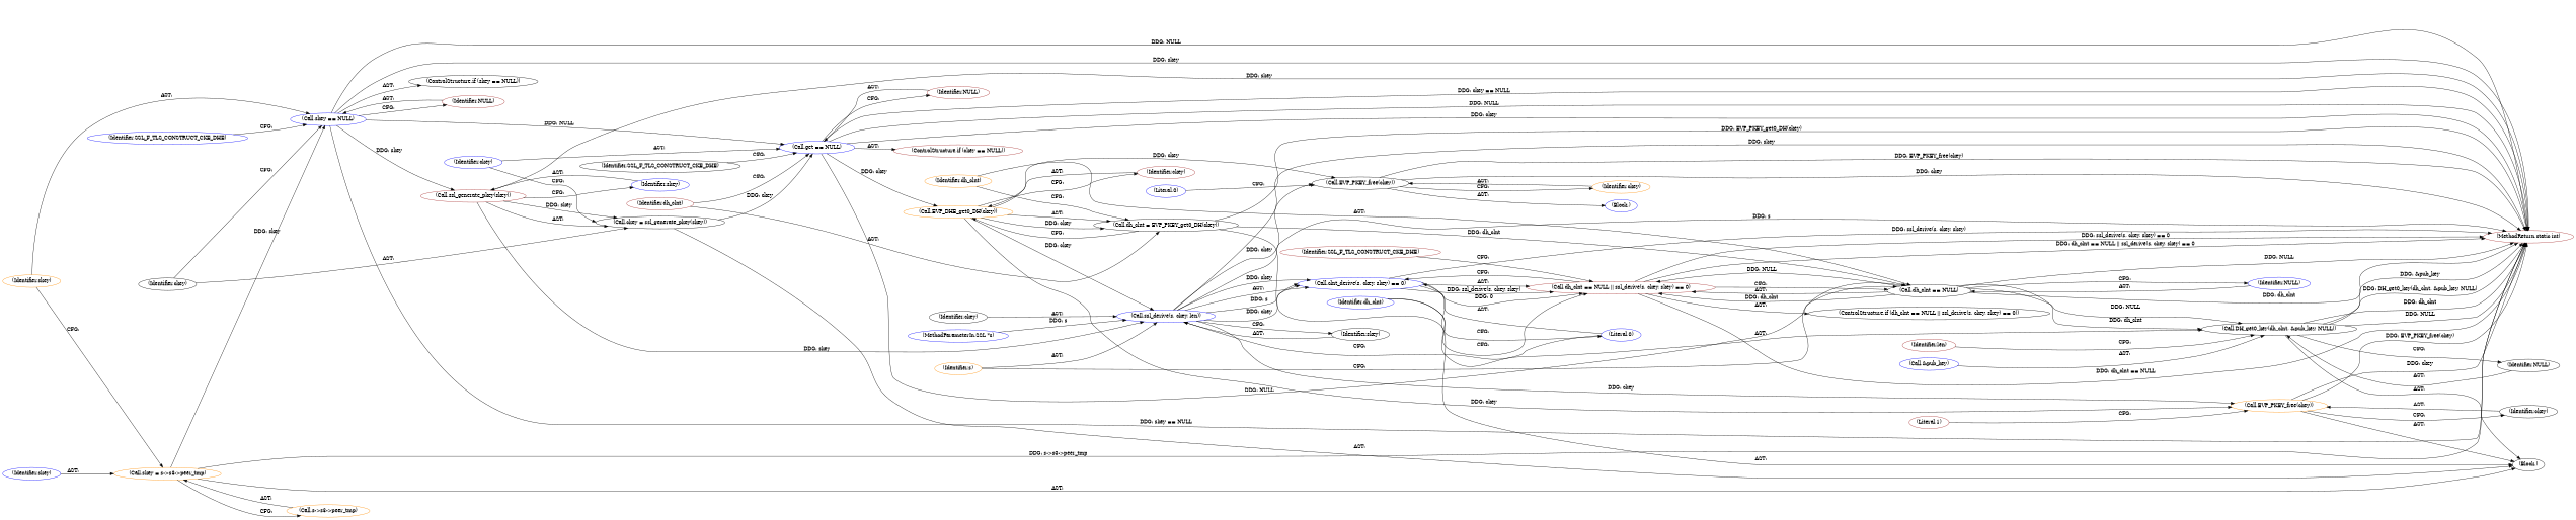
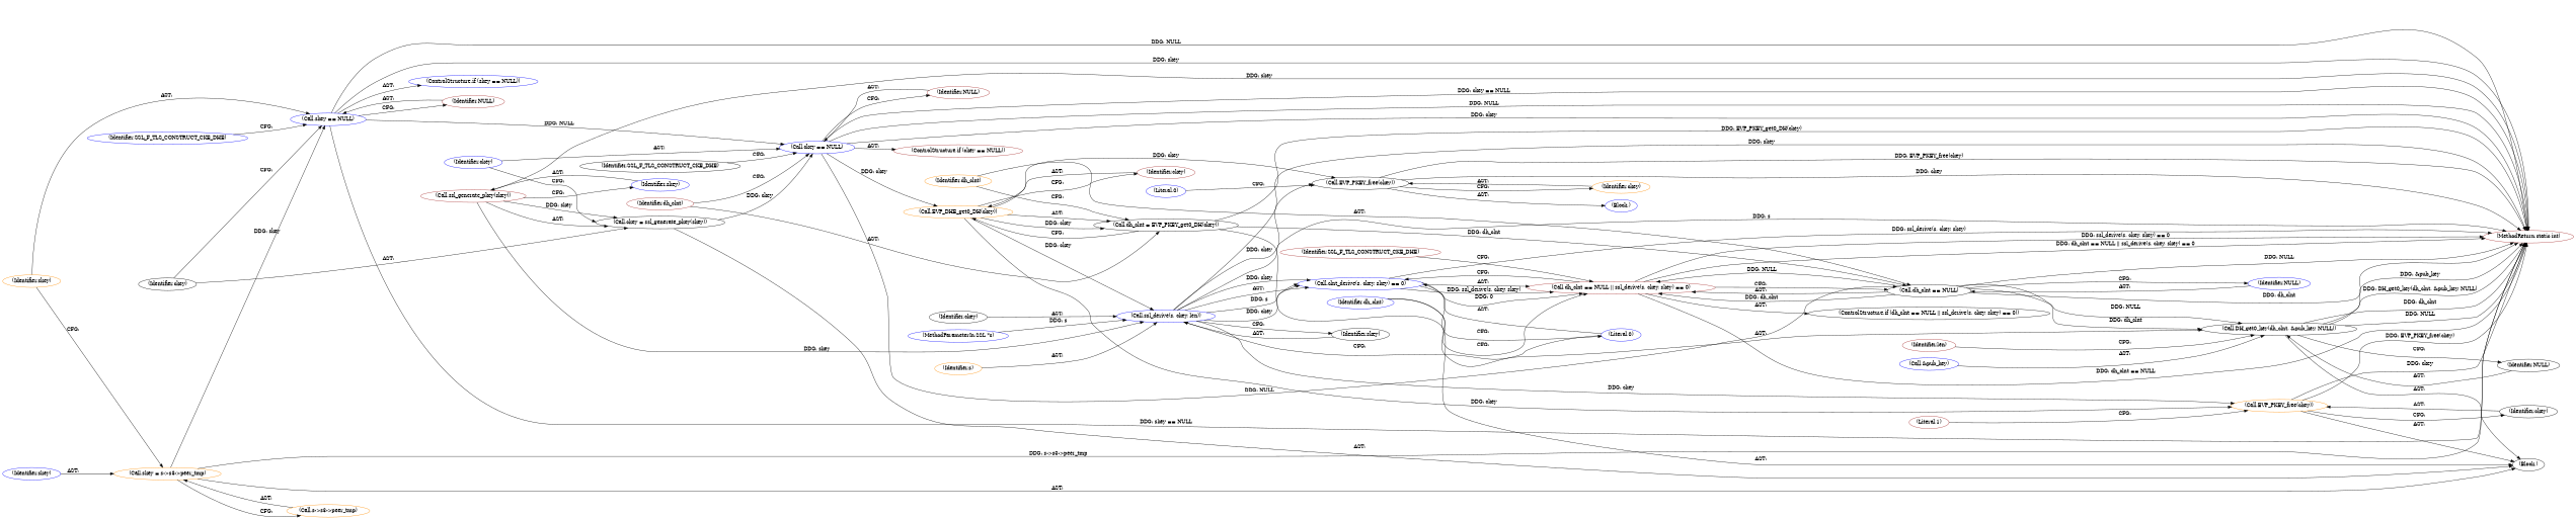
  digraph {
    rankdir=LR
    node [color=blue]
-   n1 [label="(Call,get == NULL)"]
+   n1 [label="(Call,ckey == NULL)"]
    n2 [color=darkorange label="(Call,EVP_DHE_get0_DH(ckey))"]
    n3 [color=black label="(Call,dh_clnt == NULL)"]
    n4 [color=brown label="(ControlStructure,if (ckey == NULL))"]
    n5 [color=brown label="(MethodReturn,static int)"]
    n6 [color=brown label="(Identifier,NULL)"]
    n7 [label="(Call,ssl_derive(s, ckey, len))"]
    n8 [color=black label="(Call,dh_clnt = EVP_PKEY_get0_DH(ckey))"]
    n9 [color=black label="(Call,EVP_PKEY_free(ckey))"]
    n10 [color=darkorange label="(Call,EVP_PKEY_free(ckey))"]
    n11 [color=brown label="(Identifier,ckey)"]
    n12 [color=brown label="(Call,dh_clnt == NULL || ssl_derive(s, ckey, skey) == 0)"]
    n13 [color=black label="(Call,DH_get0_key(dh_clnt, &pub_key, NULL))"]
    n14 [label="(Identifier,NULL)"]
    n15 [color=black label="(Call,ckey = ssl_generate_pkey(skey))"]
    n16 [color=black label="(Block,)"]
    n17 [color=brown label="(Call,ssl_generate_pkey(skey))"]
    n18 [label="(Identifier,skey)"]
    n19 [label="(Call,clnt_derive(s, ckey, skey) == 0)"]
    n20 [color=black label="(Identifier,skey)"]
    n21 [label="(Call,skey == NULL)"]
-   n22 [color=black label="(ControlStructure,if (skey == NULL))"]
+   n22 [label="(ControlStructure,if (skey == NULL))"]
    n23 [color=brown label="(Identifier,NULL)"]
    n24 [color=darkorange label="(Call,skey = s->s3->peer_tmp)"]
    n25 [color=darkorange label="(Call,s->s3->peer_tmp)"]
    n26 [color=darkorange label="(Identifier,ckey)"]
    n27 [label="(Block,)"]
    n28 [color=black label="(Identifier,ckey)"]
    n29 [color=black label="(ControlStructure,if (dh_clnt == NULL || ssl_derive(s, ckey, skey) == 0))"]
    n30 [color=black label="(Identifier,NULL)"]
    n31 [label="(Literal,0)"]
    n32 [label="(Identifier,dh_clnt)"]
    n33 [color=darkorange label="(Identifier,s)"]
    n34 [color=black label="(Identifier,ckey)"]
    n35 [color=brown label="(Literal,1)"]
    n36 [color=brown label="(Identifier,SSL_F_TLS_CONSTRUCT_CKE_DHE)"]
    n37 [color=black label="(Identifier,ckey)"]
    n38 [label="(Literal,0)"]
    n39 [color=darkorange label="(Identifier,skey)"]
    n40 [label="(Call,&pub_key)"]
    n41 [color=black label="(Identifier,SSL_F_TLS_CONSTRUCT_CKE_DHE)"]
    n42 [label="(Identifier,SSL_F_TLS_CONSTRUCT_CKE_DHE)"]
    n43 [color=brown label="(Identifier,dh_clnt)"]
    n44 [label="(MethodParameterIn,SSL *s)"]
    n45 [color=darkorange label="(Identifier,dh_clnt)"]
    n46 [label="(Identifier,ckey)"]
    n47 [color=brown label="(Identifier,len)"]
    n48 [label="(Identifier,skey)"]
    n1 -> n2 [label="DDG: ckey"]
    n1 -> n3 [label="DDG: NULL"]
    n1 -> n4 [label="AST: "]
    n1 -> n5 [label="DDG: ckey == NULL"]
    n1 -> n5 [label="DDG: NULL"]
    n1 -> n5 [label="DDG: ckey"]
    n1 -> n6 [label="CFG: "]
    n2 -> n7 [label="DDG: ckey"]
    n2 -> n8 [label="AST: "]
    n2 -> n8 [label="DDG: ckey"]
    n2 -> n9 [label="DDG: ckey"]
    n2 -> n10 [label="DDG: ckey"]
    n2 -> n11 [label="CFG: "]
    n3 -> n5 [label="DDG: NULL"]
    n3 -> n5 [label="DDG: dh_clnt"]
    n3 -> n12 [label="AST: "]
    n3 -> n12 [label="DDG: dh_clnt"]
    n3 -> n12 [label="DDG: NULL"]
    n3 -> n13 [label="DDG: dh_clnt"]
    n3 -> n13 [label="DDG: NULL"]
    n3 -> n14 [label="CFG: "]
    n6 -> n1 [label="AST: "]
    n7 -> n5 [label="DDG: skey"]
    n7 -> n5 [label="DDG: s"]
    n7 -> n9 [label="DDG: ckey"]
    n7 -> n10 [label="DDG: ckey"]
    n7 -> n19 [label="AST: "]
    n7 -> n19 [label="DDG: s"]
    n7 -> n19 [label="DDG: ckey"]
    n7 -> n19 [label="DDG: skey"]
    n7 -> n20 [label="CFG: "]
    n8 -> n2 [label="CFG: "]
    n8 -> n3 [label="DDG: dh_clnt"]
    n8 -> n5 [label="DDG: EVP_PKEY_get0_DH(ckey)"]
    n8 -> n16 [label="AST: "]
    n9 -> n5 [label="DDG: EVP_PKEY_free(ckey)"]
    n9 -> n5 [label="DDG: ckey"]
    n9 -> n26 [label="CFG: "]
    n9 -> n27 [label="AST: "]
    n10 -> n5 [label="DDG: EVP_PKEY_free(ckey)"]
    n10 -> n5 [label="DDG: ckey"]
    n10 -> n16 [label="AST: "]
    n10 -> n28 [label="CFG: "]
    n11 -> n2 [label="AST: "]
    n12 -> n3 [label="CFG: "]
    n12 -> n5 [label="DDG: dh_clnt == NULL"]
    n12 -> n5 [label="DDG: ssl_derive(s, ckey, skey) == 0"]
    n12 -> n5 [label="DDG: dh_clnt == NULL || ssl_derive(s, ckey, skey) == 0"]
    n12 -> n19 [label="CFG: "]
    n12 -> n29 [label="AST: "]
    n13 -> n5 [label="DDG: NULL"]
    n13 -> n5 [label="DDG: &pub_key"]
    n13 -> n5 [label="DDG: DH_get0_key(dh_clnt, &pub_key, NULL)"]
    n13 -> n5 [label="DDG: dh_clnt"]
    n13 -> n16 [label="AST: "]
    n13 -> n30 [label="CFG: "]
    n14 -> n3 [label="AST: "]
    n15 -> n1 [label="DDG: ckey"]
    n15 -> n16 [label="AST: "]
    n17 -> n5 [label="DDG: skey"]
    n17 -> n7 [label="DDG: skey"]
    n17 -> n15 [label="AST: "]
    n17 -> n15 [label="DDG: skey"]
    n17 -> n18 [label="CFG: "]
    n18 -> n17 [label="AST: "]
    n19 -> n5 [label="DDG: ssl_derive(s, ckey, skey)"]
    n19 -> n12 [label="AST: "]
    n19 -> n12 [label="DDG: ssl_derive(s, ckey, skey)"]
    n19 -> n12 [label="DDG: 0"]
    n19 -> n31 [label="CFG: "]
    n20 -> n7 [label="AST: "]
    n21 -> n1 [label="DDG: NULL"]
    n21 -> n5 [label="DDG: NULL"]
    n21 -> n5 [label="DDG: skey"]
    n21 -> n5 [label="DDG: skey == NULL"]
-   n21 -> n17 [label="DDG: skey"]
    n21 -> n22 [label="AST: "]
    n21 -> n23 [label="CFG: "]
    n23 -> n21 [label="AST: "]
    n24 -> n5 [label="DDG: s->s3->peer_tmp"]
    n24 -> n16 [label="AST: "]
    n24 -> n21 [label="DDG: skey"]
    n24 -> n25 [label="CFG: "]
    n25 -> n24 [label="AST: "]
    n26 -> n9 [label="AST: "]
    n28 -> n10 [label="AST: "]
    n30 -> n13 [label="AST: "]
    n31 -> n7 [label="CFG: "]
    n31 -> n19 [label="AST: "]
    n32 -> n12 [label="CFG: "]
    n32 -> n13 [label="AST: "]
-   n33 -> n3 [label="CFG: "]
    n33 -> n7 [label="AST: "]
    n34 -> n15 [label="AST: "]
    n34 -> n21 [label="CFG: "]
    n35 -> n10 [label="CFG: "]
    n36 -> n12 [label="CFG: "]
    n37 -> n7 [label="AST: "]
    n38 -> n9 [label="CFG: "]
    n39 -> n21 [label="AST: "]
    n39 -> n24 [label="CFG: "]
    n40 -> n13 [label="AST: "]
    n41 -> n1 [label="CFG: "]
    n42 -> n21 [label="CFG: "]
    n43 -> n1 [label="CFG: "]
    n43 -> n8 [label="AST: "]
    n44 -> n7 [label="DDG: s"]
    n45 -> n3 [label="AST: "]
    n45 -> n8 [label="CFG: "]
    n46 -> n1 [label="AST: "]
    n46 -> n15 [label="CFG: "]
    n47 -> n13 [label="CFG: "]
    n48 -> n24 [label="AST: "]
  }
